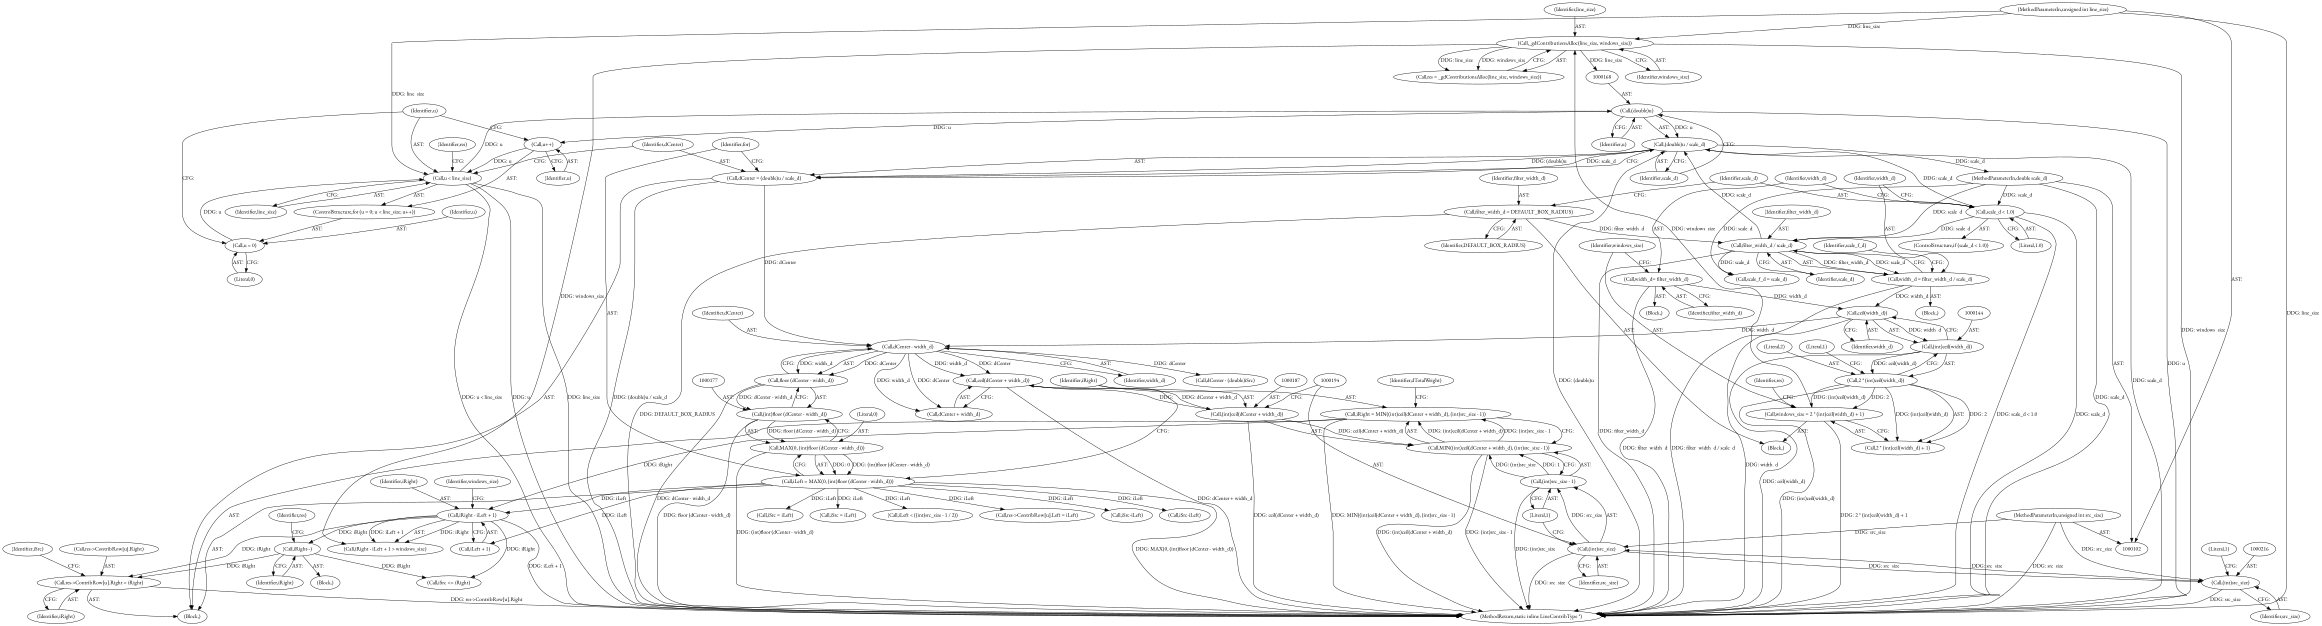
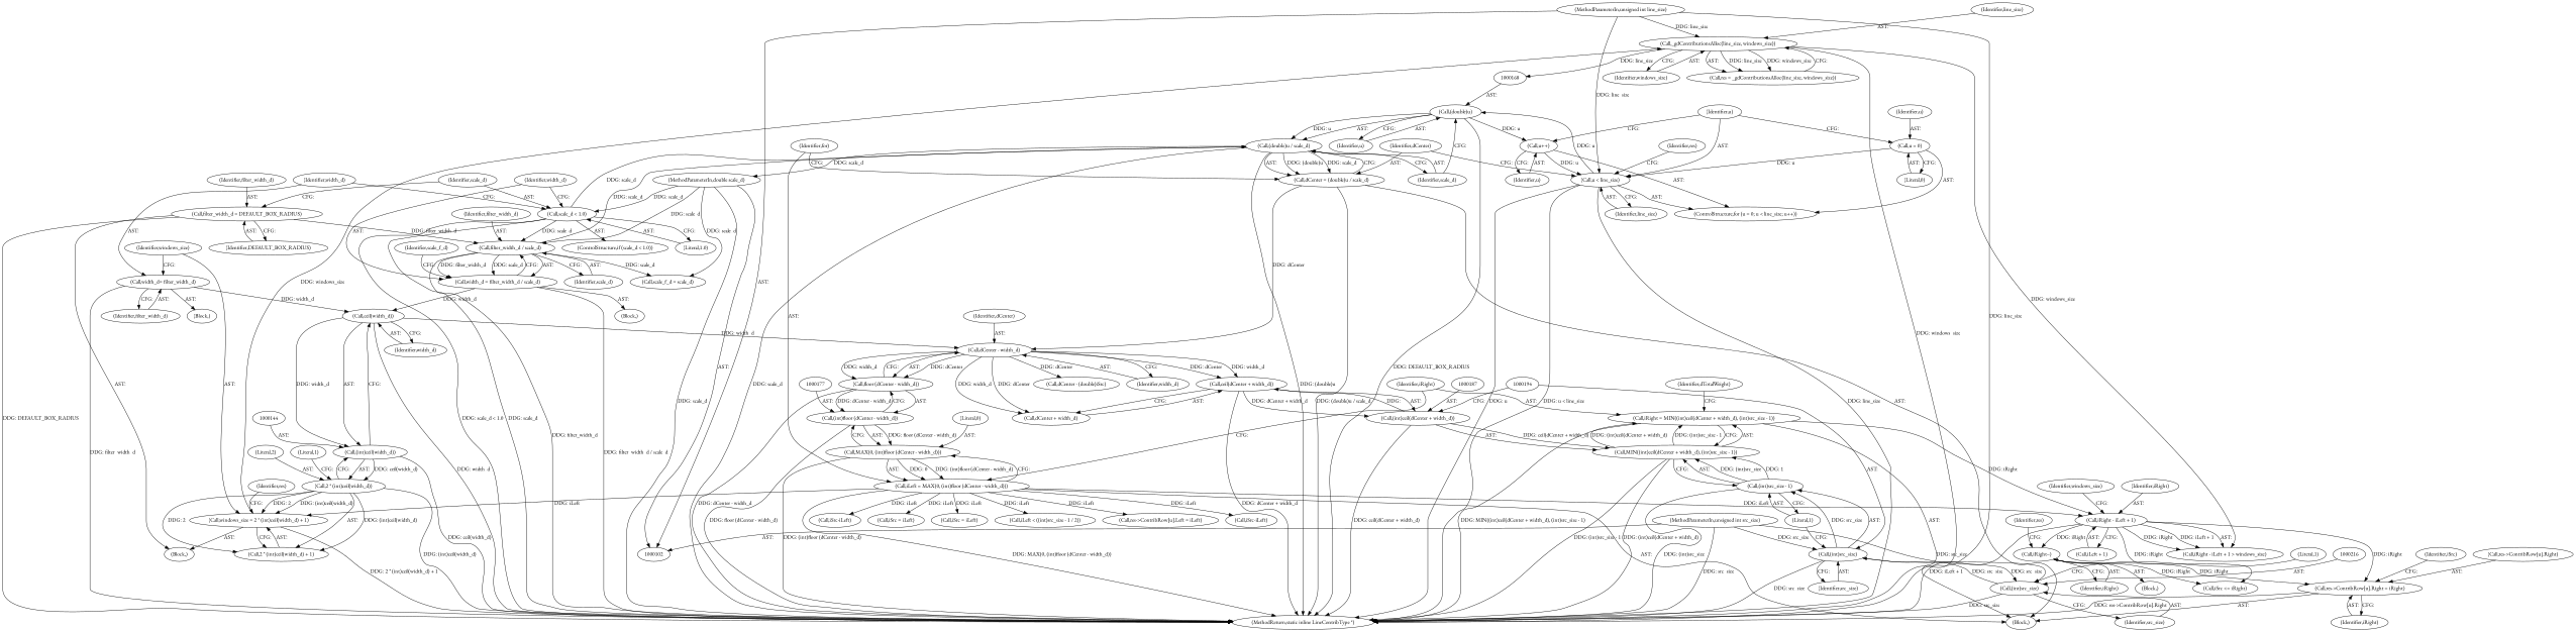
  digraph {
    fontname="EB Garamond"
    node [fontname="EB Garamond"]
    edge [fontname="EB Garamond"]
    n1 [label="(Call,res->ContribRow[u].Right = iRight)"]
    n2 [label="(Block,)"]
    n3 [label="(Identifier,iRight)"]
    n4 [label="(MethodReturn,static inline LineContribType *)"]
    n5 [label="(Call,iRight--)"]
    n6 [label="(Identifier,iRight)"]
    n7 [label="(Call,iSrc <= iRight)"]
    n8 [label="(Block,)"]
    n9 [label="(Call,iRight - iLeft + 1)"]
    n10 [label="(Call,iRight - iLeft + 1 > windows_size)"]
    n11 [label="(Call,iLeft + 1)"]
    n12 [label="(Call,iRight = MIN((int)ceil(dCenter + width_d), (int)src_size - 1))"]
    n13 [label="(Call,MIN((int)ceil(dCenter + width_d), (int)src_size - 1))"]
    n14 [label="(Call,(int)src_size - 1)"]
    n15 [label="(Literal,1)"]
    n16 [label="(Call,(int)ceil(dCenter + width_d))"]
    n17 [label="(Call,ceil(dCenter + width_d))"]
    n18 [label="(Call,dCenter + width_d)"]
    n19 [label="(Call,dCenter - width_d)"]
    n20 [label="(Call,floor (dCenter - width_d))"]
    n21 [label="(Call,dCenter - (double)iSrc)"]
    n22 [label="(Identifier,width_d)"]
    n23 [label="(Call,(int)floor (dCenter - width_d))"]
    n24 [label="(Call,dCenter = (double)u / scale_d)"]
    n25 [label="(Call,(double)u / scale_d)"]
    n26 [label="(Identifier,scale_d)"]
    n27 [label="(MethodParameterIn,double scale_d)"]
    n28 [label="(Call,(double)u)"]
    n29 [label="(Call,u++)"]
    n30 [label="(Identifier,u)"]
    n31 [label="(Call,u < line_size)"]
    n32 [label="(ControlStructure,for (u = 0; u < line_size; u++))"]
    n33 [label="(Identifier,u)"]
    n34 [label="(Identifier,line_size)"]
    n35 [label="(Call,u = 0)"]
    n36 [label="(Literal,0)"]
    n37 [label="(Call,_gdContributionsAlloc(line_size, windows_size))"]
    n38 [label="(Identifier,windows_size)"]
    n39 [label="(Call,res = _gdContributionsAlloc(line_size, windows_size))"]
    1000168
    n41 [label="(MethodParameterIn,unsigned int line_size)"]
    1000102
    n43 [label="(Call,windows_size = 2 * (int)ceil(width_d) + 1)"]
    n44 [label="(Call,2 * (int)ceil(width_d) + 1)"]
    n45 [label="(Block,)"]
    n46 [label="(Call,2 * (int)ceil(width_d))"]
    n47 [label="(Call,(int)ceil(width_d))"]
    n48 [label="(Call,ceil(width_d))"]
    n49 [label="(Identifier,width_d)"]
    n50 [label="(Call,width_d = filter_width_d / scale_d)"]
    n51 [label="(Call,filter_width_d / scale_d)"]
    n52 [label="(Block,)"]
    n53 [label="(Identifier,scale_d)"]
    n54 [label="(Call,scale_f_d = scale_d)"]
    n55 [label="(Call,filter_width_d = DEFAULT_BOX_RADIUS)"]
    n56 [label="(Identifier,DEFAULT_BOX_RADIUS)"]
    n57 [label="(Call,width_d= filter_width_d)"]
    n58 [label="(Identifier,filter_width_d)"]
    n59 [label="(Block,)"]
    n60 [label="(Call,scale_d < 1.0)"]
    n61 [label="(Literal,1.0)"]
    n62 [label="(ControlStructure,if (scale_d < 1.0))"]
    n63 [label="(Call,(int)src_size)"]
    n64 [label="(Call,(int)src_size)"]
    n65 [label="(Identifier,src_size)"]
    n66 [label="(Identifier,src_size)"]
    n67 [label="(MethodParameterIn,unsigned int src_size)"]
    n68 [label="(Call,iLeft = MAX(0, (int)floor (dCenter - width_d)))"]
    n69 [label="(Call,MAX(0, (int)floor (dCenter - width_d)))"]
    n70 [label="(Call,iLeft < ((int)src_size - 1 / 2))"]
    n71 [label="(Call,res->ContribRow[u].Left = iLeft)"]
    n72 [label="(Call,iSrc-iLeft)"]
    n73 [label="(Call,iSrc-iLeft)"]
    n74 [label="(Call,iSrc = iLeft)"]
    n75 [label="(Call,iSrc = iLeft)"]
    n76 [label="(Identifier,windows_size)"]
    n77 [label="(Literal,0)"]
    n78 [label="(Identifier,dCenter)"]
    n79 [label="(Identifier,scale_f_d)"]
    n80 [label="(Identifier,dTotalWeight)"]
    n81 [label="(Identifier,dCenter)"]
    n82 [label="(Identifier,windows_size)"]
    n83 [label="(Identifier,for)"]
    n84 [label="(Identifier,filter_width_d)"]
    n85 [label="(Identifier,res)"]
    n86 [label="(Identifier,line_size)"]
    n87 [label="(Identifier,iRight)"]
    n88 [label="(Identifier,u)"]
    n89 [label="(Literal,2)"]
    n90 [label="(Identifier,width_d)"]
    n91 [label="(Identifier,iSrc)"]
    n92 [label="(Identifier,res)"]
    n93 [label="(Identifier,u)"]
    n94 [label="(Identifier,res)"]
    n95 [label="(Call,res->ContribRow[u].Right)"]
    n96 [label="(Identifier,scale_d)"]
    n97 [label="(Literal,1)"]
    n98 [label="(Identifier,filter_width_d)"]
    n99 [label="(Literal,1)"]
    n100 [label="(Identifier,iRight)"]
    n101 [label="(Identifier,width_d)"]
    1000187
    1000194
    1000144
    1000216
    1000177
    n1 -> n2 [label="AST: "]
    n1 -> n3 [label="CFG: "]
    n1 -> n4 [label="DDG: res->ContribRow[u].Right"]
    n3 -> n1 [label="AST: "]
    n5 -> n1 [label="DDG: iRight"]
    n5 -> n6 [label="CFG: "]
    n5 -> n7 [label="DDG: iRight"]
    n5 -> n8 [label="AST: "]
    n6 -> n5 [label="AST: "]
    n9 -> n1 [label="DDG: iRight"]
    n9 -> n4 [label="DDG: iLeft + 1"]
    n9 -> n5 [label="DDG: iRight"]
    n9 -> n7 [label="DDG: iRight"]
    n9 -> n10 [label="AST: "]
    n9 -> n10 [label="DDG: iRight"]
    n9 -> n10 [label="DDG: iLeft + 1"]
    n9 -> n11 [label="CFG: "]
    n11 -> n9 [label="AST: "]
    n12 -> n2 [label="AST: "]
    n12 -> n4 [label="DDG: MIN((int)ceil(dCenter + width_d), (int)src_size - 1)"]
    n12 -> n9 [label="DDG: iRight"]
    n12 -> n13 [label="CFG: "]
    n13 -> n4 [label="DDG: (int)ceil(dCenter + width_d)"]
    n13 -> n4 [label="DDG: (int)src_size - 1"]
    n13 -> n12 [label="AST: "]
    n13 -> n12 [label="DDG: (int)ceil(dCenter + width_d)"]
    n13 -> n12 [label="DDG: (int)src_size - 1"]
    n13 -> n14 [label="CFG: "]
    n14 -> n4 [label="DDG: (int)src_size"]
    n14 -> n13 [label="AST: "]
    n14 -> n13 [label="DDG: (int)src_size"]
    n14 -> n13 [label="DDG: 1"]
    n14 -> n15 [label="CFG: "]
    n15 -> n14 [label="AST: "]
    n15 -> n63 [label="CFG: "]
    n16 -> n4 [label="DDG: ceil(dCenter + width_d)"]
    n16 -> n13 [label="AST: "]
    n16 -> n13 [label="DDG: ceil(dCenter + width_d)"]
    n16 -> n17 [label="DDG: "]
    n17 -> n4 [label="DDG: dCenter + width_d"]
    n17 -> n16 [label="AST: "]
    n17 -> n16 [label="DDG: dCenter + width_d"]
    n17 -> n18 [label="CFG: "]
    n18 -> n17 [label="AST: "]
    n19 -> n17 [label="DDG: dCenter"]
    n19 -> n17 [label="DDG: width_d"]
    n19 -> n18 [label="DDG: dCenter"]
    n19 -> n18 [label="DDG: width_d"]
    n19 -> n20 [label="AST: "]
    n19 -> n20 [label="DDG: dCenter"]
    n19 -> n20 [label="DDG: width_d"]
    n19 -> n21 [label="DDG: dCenter"]
    n19 -> n22 [label="CFG: "]
    n20 -> n4 [label="DDG: dCenter - width_d"]
    n20 -> n19 [label="CFG: "]
    n20 -> n23 [label="AST: "]
    n20 -> n23 [label="DDG: dCenter - width_d"]
    n22 -> n19 [label="AST: "]
    n23 -> n4 [label="DDG: floor (dCenter - width_d)"]
    n23 -> n20 [label="CFG: "]
    n23 -> n69 [label="AST: "]
    n23 -> n69 [label="DDG: floor (dCenter - width_d)"]
    n24 -> n2 [label="AST: "]
    n24 -> n4 [label="DDG: (double)u / scale_d"]
    n24 -> n19 [label="DDG: dCenter"]
    n24 -> n25 [label="CFG: "]
    n25 -> n4 [label="DDG: (double)u"]
    n25 -> n4 [label="DDG: scale_d"]
    n25 -> n24 [label="AST: "]
    n25 -> n24 [label="DDG: (double)u"]
    n25 -> n24 [label="DDG: scale_d"]
    n25 -> n26 [label="CFG: "]
    n25 -> n27 [label="DDG: scale_d"]
    n26 -> n25 [label="AST: "]
    n26 -> n28 [label="CFG: "]
    n27 -> n4 [label="DDG: scale_d"]
    n27 -> 1000102 [label="AST: "]
    n27 -> n51 [label="DDG: scale_d"]
    n27 -> n54 [label="DDG: scale_d"]
    n27 -> n60 [label="DDG: scale_d"]
-   n28 -> n4 [label="DDG: u"]
+   n28 -> n4 [label="DDG: DEFAULT_BOX_RADIUS"]
    n28 -> n25 [label="AST: "]
    n28 -> n25 [label="DDG: u"]
    n28 -> n29 [label="DDG: u"]
    n28 -> n30 [label="CFG: "]
    n29 -> n31 [label="DDG: u"]
    n29 -> n32 [label="AST: "]
    n29 -> n33 [label="CFG: "]
    n30 -> n28 [label="AST: "]
    n31 -> n4 [label="DDG: u < line_size"]
    n31 -> n4 [label="DDG: line_size"]
    n31 -> n4 [label="DDG: u"]
    n31 -> n28 [label="DDG: u"]
    n31 -> n32 [label="AST: "]
    n31 -> n34 [label="CFG: "]
    n33 -> n29 [label="AST: "]
    n34 -> n31 [label="AST: "]
    n35 -> n31 [label="DDG: u"]
-   n32 -> n35 [label="AST: "]
+   n35 -> n32 [label="AST: "]
    n35 -> n36 [label="CFG: "]
    n36 -> n35 [label="AST: "]
    n37 -> n4 [label="DDG: windows_size"]
    n37 -> n10 [label="DDG: windows_size"]
    n37 -> n38 [label="CFG: "]
    n37 -> n39 [label="AST: "]
    n37 -> n39 [label="DDG: line_size"]
    n37 -> n39 [label="DDG: windows_size"]
    n37 -> 1000168 [label="DDG: line_size"]
    n38 -> n37 [label="AST: "]
    n39 -> n37 [label="CFG: "]
    1000168 -> n28 [label="AST: "]
    n41 -> n4 [label="DDG: line_size"]
    n41 -> n31 [label="DDG: line_size"]
    n41 -> n37 [label="DDG: line_size"]
    n41 -> 1000102 [label="AST: "]
    n43 -> n4 [label="DDG: 2 * (int)ceil(width_d) + 1"]
    n43 -> n37 [label="DDG: windows_size"]
    n43 -> n44 [label="CFG: "]
    n43 -> n45 [label="AST: "]
    n44 -> n43 [label="AST: "]
    n46 -> n4 [label="DDG: (int)ceil(width_d)"]
    n46 -> n43 [label="DDG: 2"]
    n46 -> n43 [label="DDG: (int)ceil(width_d)"]
    n46 -> n44 [label="AST: "]
    n46 -> n44 [label="DDG: 2"]
    n46 -> n44 [label="DDG: (int)ceil(width_d)"]
    n46 -> n47 [label="CFG: "]
    n47 -> n4 [label="DDG: ceil(width_d)"]
    n47 -> n46 [label="AST: "]
    n47 -> n46 [label="DDG: ceil(width_d)"]
    n47 -> n48 [label="CFG: "]
    n48 -> n4 [label="DDG: width_d"]
    n48 -> n19 [label="DDG: width_d"]
    n48 -> n47 [label="AST: "]
    n48 -> n47 [label="DDG: width_d"]
    n48 -> n49 [label="CFG: "]
    n49 -> n48 [label="AST: "]
    n50 -> n4 [label="DDG: filter_width_d / scale_d"]
    n50 -> n48 [label="DDG: width_d"]
    n50 -> n51 [label="CFG: "]
    n50 -> n52 [label="AST: "]
    n51 -> n4 [label="DDG: filter_width_d"]
    n51 -> n25 [label="DDG: scale_d"]
    n51 -> n50 [label="AST: "]
    n51 -> n50 [label="DDG: filter_width_d"]
    n51 -> n50 [label="DDG: scale_d"]
    n51 -> n53 [label="CFG: "]
    n51 -> n54 [label="DDG: scale_d"]
    n53 -> n51 [label="AST: "]
    n55 -> n4 [label="DDG: DEFAULT_BOX_RADIUS"]
    n55 -> n45 [label="AST: "]
    n55 -> n51 [label="DDG: filter_width_d"]
    n55 -> n56 [label="CFG: "]
    n56 -> n55 [label="AST: "]
    n57 -> n4 [label="DDG: filter_width_d"]
    n57 -> n48 [label="DDG: width_d"]
    n57 -> n58 [label="CFG: "]
    n57 -> n59 [label="AST: "]
    n58 -> n57 [label="AST: "]
    n60 -> n4 [label="DDG: scale_d < 1.0"]
    n60 -> n4 [label="DDG: scale_d"]
    n60 -> n25 [label="DDG: scale_d"]
    n60 -> n51 [label="DDG: scale_d"]
    n60 -> n61 [label="CFG: "]
    n60 -> n62 [label="AST: "]
    n61 -> n60 [label="AST: "]
    n63 -> n4 [label="DDG: src_size"]
    n63 -> n14 [label="AST: "]
    n63 -> n14 [label="DDG: src_size"]
    n63 -> n64 [label="DDG: src_size"]
    n63 -> n65 [label="CFG: "]
    n64 -> n4 [label="DDG: src_size"]
    n64 -> n63 [label="DDG: src_size"]
    n64 -> n66 [label="CFG: "]
    n65 -> n63 [label="AST: "]
    n66 -> n64 [label="AST: "]
    n67 -> n4 [label="DDG: src_size"]
    n67 -> 1000102 [label="AST: "]
    n67 -> n63 [label="DDG: src_size"]
    n67 -> n64 [label="DDG: src_size"]
    n68 -> n2 [label="AST: "]
    n68 -> n4 [label="DDG: MAX(0, (int)floor (dCenter - width_d))"]
    n68 -> n9 [label="DDG: iLeft"]
-   n68 -> n11 [label="DDG: iLeft"]
+   n68 -> n43 [label="DDG: iLeft"]
    n68 -> n69 [label="CFG: "]
    n68 -> n70 [label="DDG: iLeft"]
    n68 -> n71 [label="DDG: iLeft"]
    n68 -> n72 [label="DDG: iLeft"]
    n68 -> n73 [label="DDG: iLeft"]
    n68 -> n74 [label="DDG: iLeft"]
    n68 -> n75 [label="DDG: iLeft"]
    n69 -> n4 [label="DDG: (int)floor (dCenter - width_d)"]
    n69 -> n23 [label="CFG: "]
    n69 -> n68 [label="AST: "]
    n69 -> n68 [label="DDG: 0"]
    n69 -> n68 [label="DDG: (int)floor (dCenter - width_d)"]
    n76 -> n43 [label="AST: "]
    n76 -> n57 [label="CFG: "]
    n77 -> n69 [label="AST: "]
    n78 -> n19 [label="AST: "]
    n79 -> n50 [label="CFG: "]
    n80 -> n12 [label="CFG: "]
    n81 -> n24 [label="AST: "]
    n81 -> n31 [label="CFG: "]
    n82 -> n9 [label="CFG: "]
    n83 -> n24 [label="CFG: "]
    n83 -> n68 [label="AST: "]
    n84 -> n55 [label="AST: "]
    n85 -> n5 [label="CFG: "]
    n86 -> n37 [label="AST: "]
    n87 -> n12 [label="AST: "]
    n87 -> n68 [label="CFG: "]
    n88 -> n35 [label="AST: "]
    n89 -> n46 [label="AST: "]
    n90 -> n50 [label="AST: "]
    n90 -> n60 [label="CFG: "]
    n91 -> n1 [label="CFG: "]
    n92 -> n31 [label="CFG: "]
    n93 -> n29 [label="CFG: "]
    n93 -> n31 [label="AST: "]
    n93 -> n35 [label="CFG: "]
    n94 -> n43 [label="CFG: "]
    n95 -> n1 [label="AST: "]
    n96 -> n55 [label="CFG: "]
    n96 -> n60 [label="AST: "]
    n97 -> n46 [label="CFG: "]
    n98 -> n51 [label="AST: "]
    n99 -> n64 [label="CFG: "]
    n100 -> n9 [label="AST: "]
    n101 -> n57 [label="AST: "]
    n101 -> n60 [label="CFG: "]
    1000187 -> n16 [label="AST: "]
    1000194 -> n16 [label="CFG: "]
    1000194 -> n63 [label="AST: "]
    1000144 -> n47 [label="AST: "]
    1000216 -> n64 [label="AST: "]
    1000177 -> n23 [label="AST: "]
  }
